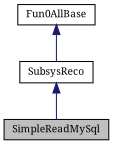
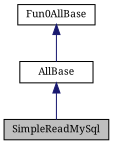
  digraph {
    fontname="Noto Serif"
    node [color=black fontname="Noto Serif" fontsize=10 shape=record]
    edge [color=midnightblue dir=back fontname="Noto Serif" fontsize=10 labelfontname=FreeSans labelfontsize=10 style=solid]
    n1 [fillcolor=grey75 fontcolor=black height=0.2 label=SimpleReadMySql style=filled width=0.4]
-   n2 [height=0.2 label=SubsysReco width=0.4]
+   n2 [height=0.2 label=AllBase width=0.4]
    n3 [height=0.2 label=Fun0AllBase width=0.4]
    n2 -> n1
    n3 -> n2
  }
